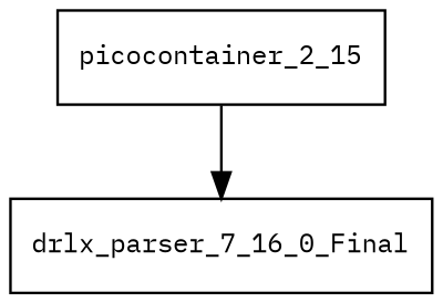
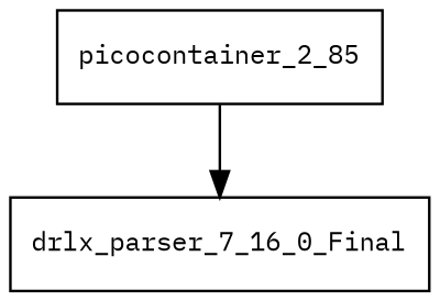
  digraph {
    fontname="IBM Plex Mono"
    node [fontsize=10.0 shape=box fontname="IBM Plex Mono"]
-   picocontainer_2_15
+   picocontainer_2_15 [label=picocontainer_2_85]
    drlx_parser_7_16_0_Final
    picocontainer_2_15 -> drlx_parser_7_16_0_Final [fontname="IBM Plex Mono"]
  }
